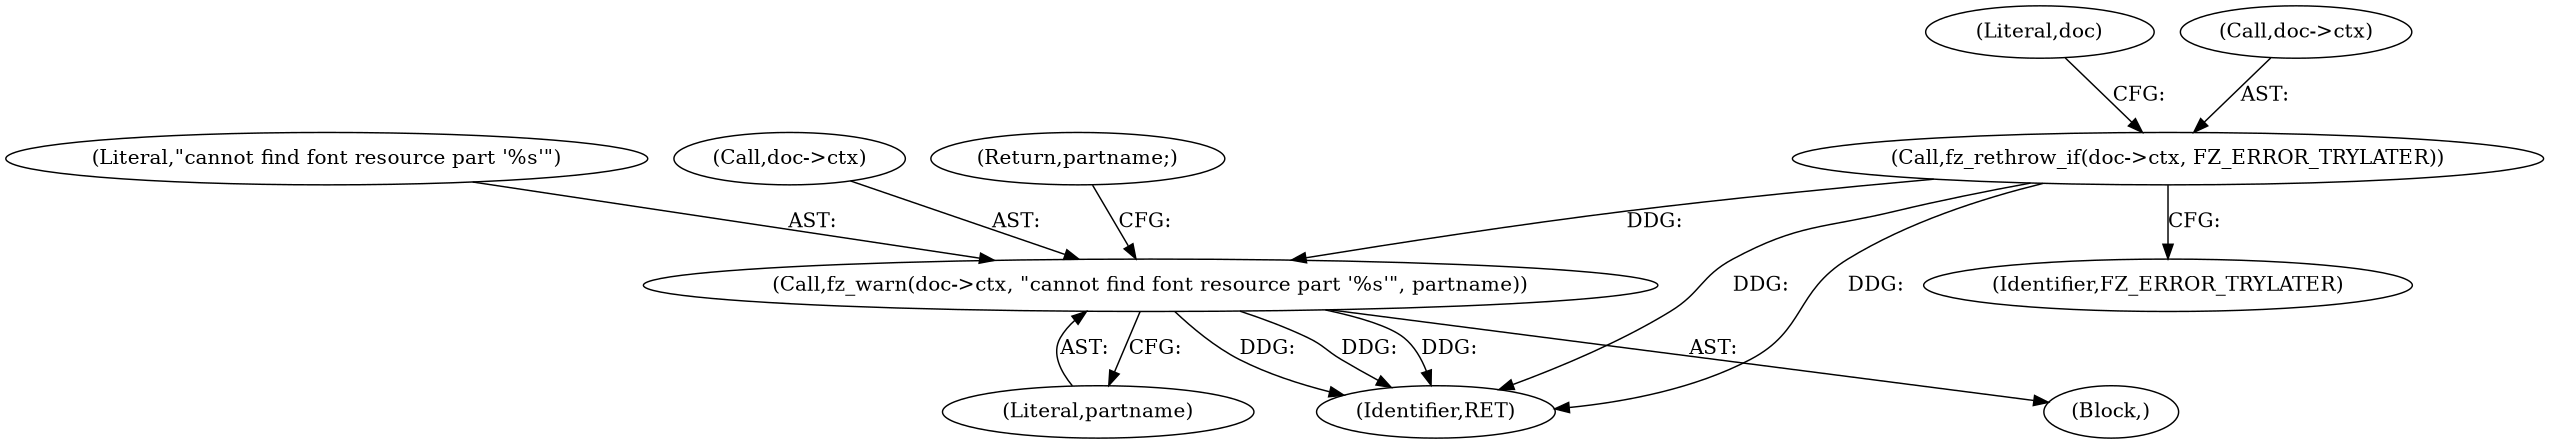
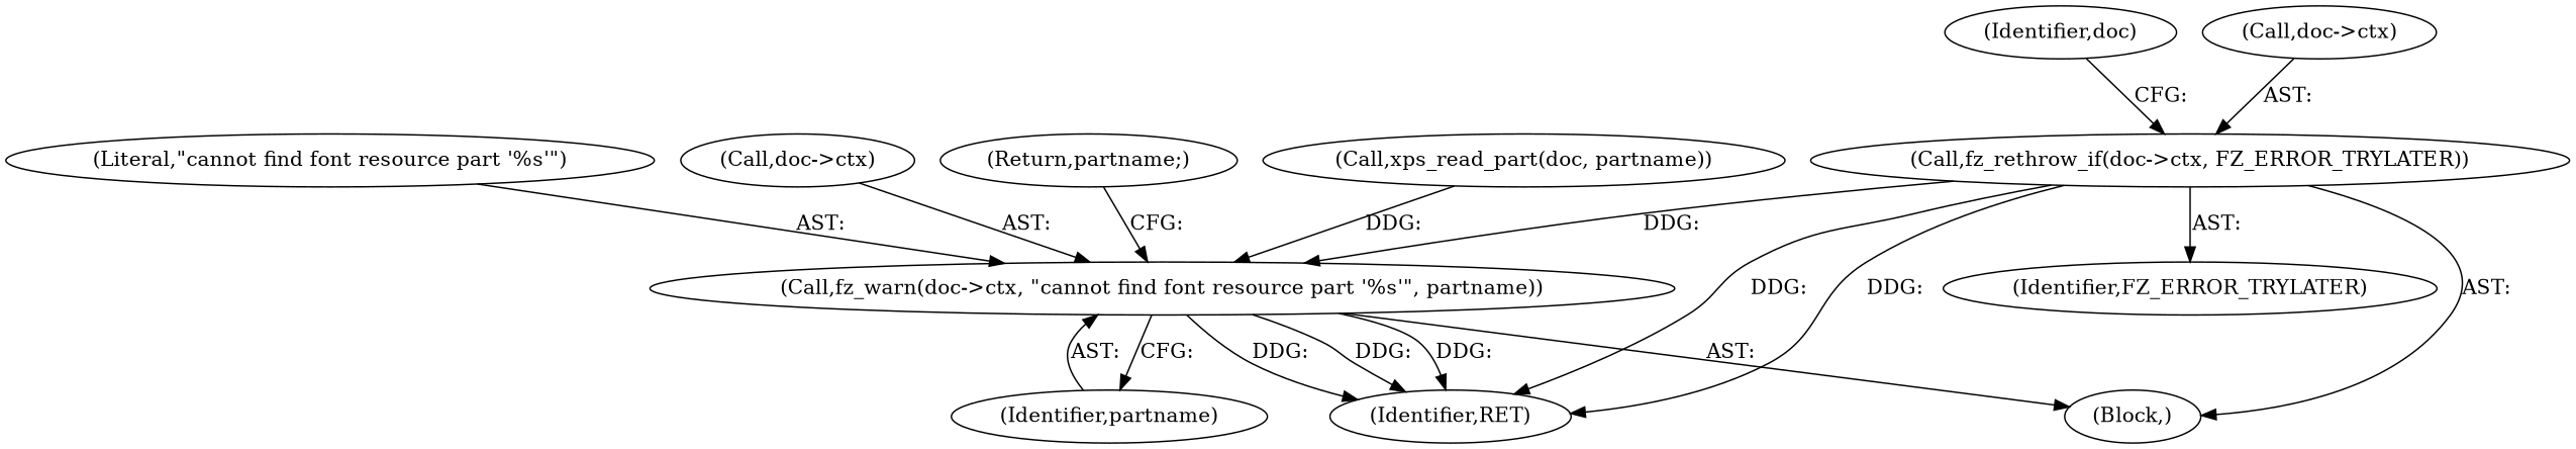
  digraph {
    n1 [label="(Call,fz_rethrow_if(doc->ctx, FZ_ERROR_TRYLATER))"]
    n2 [label="(Call,fz_warn(doc->ctx, \"cannot find font resource part '%s'\", partname))"]
    n3 [label="(Block,)"]
    n4 [label="(Identifier,RET)"]
    n5 [label="(Identifier,FZ_ERROR_TRYLATER)"]
-   n6 [label="(Literal,partname)"]
+   n6 [label="(Identifier,partname)"]
+   n7 [label="(Call,xps_read_part(doc, partname))"]
    n8 [label="(Literal,\"cannot find font resource part '%s'\")"]
    n9 [label="(Call,doc->ctx)"]
    n10 [label="(Return,partname;)"]
-   n11 [label="(Literal,doc)"]
+   n11 [label="(Identifier,doc)"]
    n12 [label="(Call,doc->ctx)"]
    n1 -> n2 [label="DDG: "]
+   n1 -> n3 [label="AST: "]
    n1 -> n4 [label="DDG: "]
    n1 -> n4 [label="DDG: "]
-   n1 -> n5 [label="CFG: "]
+   n1 -> n5 [label="AST: "]
    n2 -> n3 [label="AST: "]
    n2 -> n4 [label="DDG: "]
    n2 -> n4 [label="DDG: "]
    n2 -> n4 [label="DDG: "]
    n2 -> n6 [label="CFG: "]
    n6 -> n2 [label="AST: "]
+   n7 -> n2 [label="DDG: "]
    n8 -> n2 [label="AST: "]
    n9 -> n2 [label="AST: "]
    n10 -> n2 [label="CFG: "]
    n11 -> n1 [label="CFG: "]
    n12 -> n1 [label="AST: "]
  }
